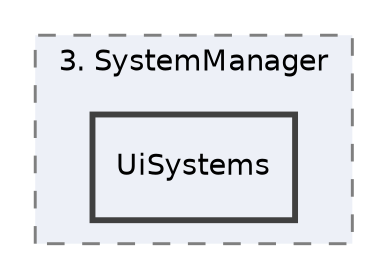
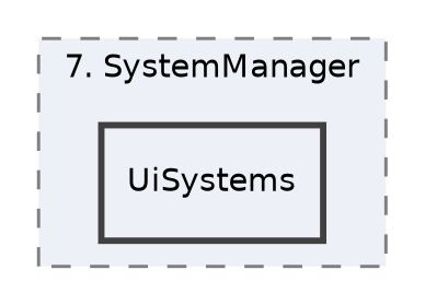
  digraph {
    compound=true
    n1 [color=grey25 fillcolor="#edf0f7" fontname=Helvetica fontsize=10 label=UiSystems shape=box style="filled,bold,"]
    subgraph cluster_1 {
      bgcolor="#edf0f7"
      fontname=Helvetica
      fontsize=10
-     label="3. SystemManager"
+     label="7. SystemManager"
      pencolor=grey50
      style="filled,dashed,"
      n1
    }
  }
